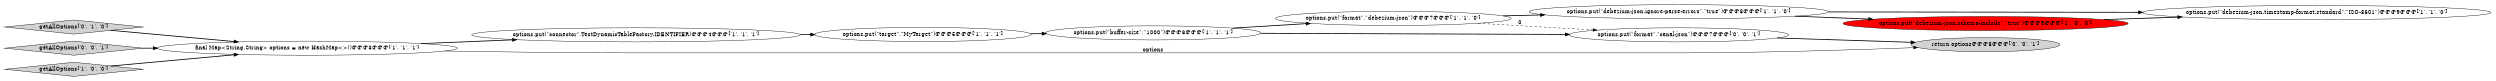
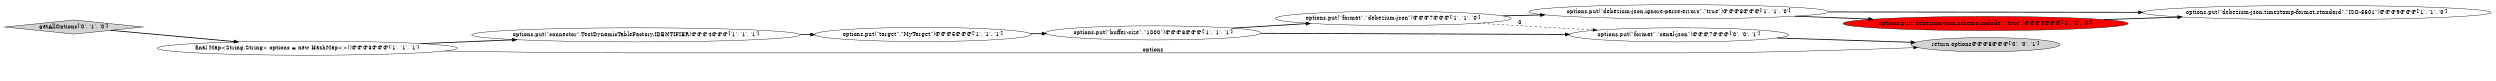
  digraph {
    rankdir=LR
    node [fillcolor=white shape=ellipse style=filled]
    edge [style=bold]
    n1 [label="options.put(\"debezium-json.timestamp-format.standard\",\"ISO-8601\")@@@9@@@['1', '1', '0']"]
    n2 [label="options.put(\"target\",\"MyTarget\")@@@5@@@['1', '1', '1']"]
    n3 [label="options.put(\"buffer-size\",\"1000\")@@@6@@@['1', '1', '1']"]
    n4 [label="options.put(\"format\",\"canal-json\")@@@7@@@['0', '0', '1']"]
    n5 [label="options.put(\"format\",\"debezium-json\")@@@7@@@['1', '1', '0']"]
    n6 [label="options.put(\"connector\",TestDynamicTableFactory.IDENTIFIER)@@@4@@@['1', '1', '1']"]
    n7 [label="options.put(\"debezium-json.ignore-parse-errors\",\"true\")@@@8@@@['1', '1', '0']"]
    n8 [fillcolor=red label="options.put(\"debezium-json.schema-include\",\"true\")@@@9@@@['1', '0', '0']"]
    n9 [fillcolor=lightgray label="return options@@@8@@@['0', '0', '1']"]
    n10 [fillcolor=lightgray label="getAllOptions['0', '1', '0']" shape=diamond]
    n11 [label="final Map<String,String> options = new HashMap<>()@@@3@@@['1', '1', '1']"]
-   n12 [fillcolor=lightgray label="getAllOptions['0', '0', '1']" shape=diamond]
-   n13 [fillcolor=lightgray label="getAllOptions['1', '0', '0']" shape=diamond]
    n2 -> n3
    n3 -> n4
    n3 -> n5
    n4 -> n9
    n5 -> n4 [label=0 style=dashed]
    n5 -> n7
    n6 -> n2
    n7 -> n1
    n7 -> n8
    n8 -> n1
    n10 -> n11
    n11 -> n6
    n11 -> n9 [label=options style=solid]
-   n12 -> n11
-   n13 -> n11
  }
